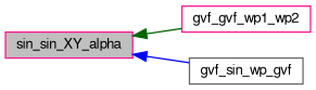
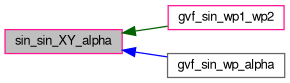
  digraph {
    rankdir=LR
    node [color=deeppink fillcolor=white fontname=FreeSans fontsize=10 shape=record style=filled]
    edge [dir=back fontname=FreeSans fontsize=10 labelfontname=FreeSans labelfontsize=10 style=solid]
    n1 [fillcolor=grey75 fontcolor=black height=0.2 label=sin_sin_XY_alpha width=0.4]
-   n2 [height=0.2 label=gvf_gvf_wp1_wp2 width=0.4]
-   n3 [color=gray40 height=0.2 label=gvf_sin_wp_gvf width=0.4]
+   n2 [height=0.2 label=gvf_sin_wp1_wp2 width=0.4]
+   n3 [color=gray40 height=0.2 label=gvf_sin_wp_alpha width=0.4]
    n1 -> n2 [color=darkgreen]
    n1 -> n3 [color=blue]
  }
